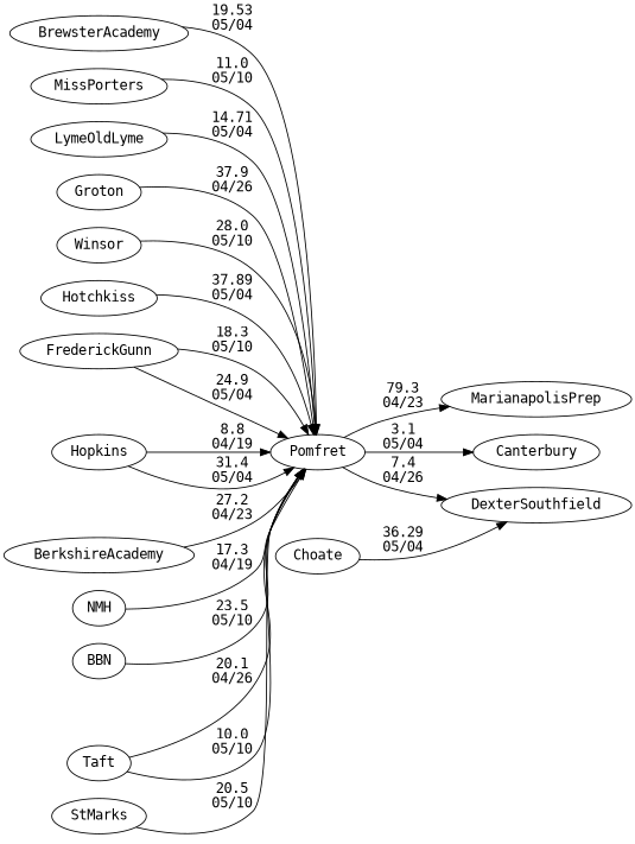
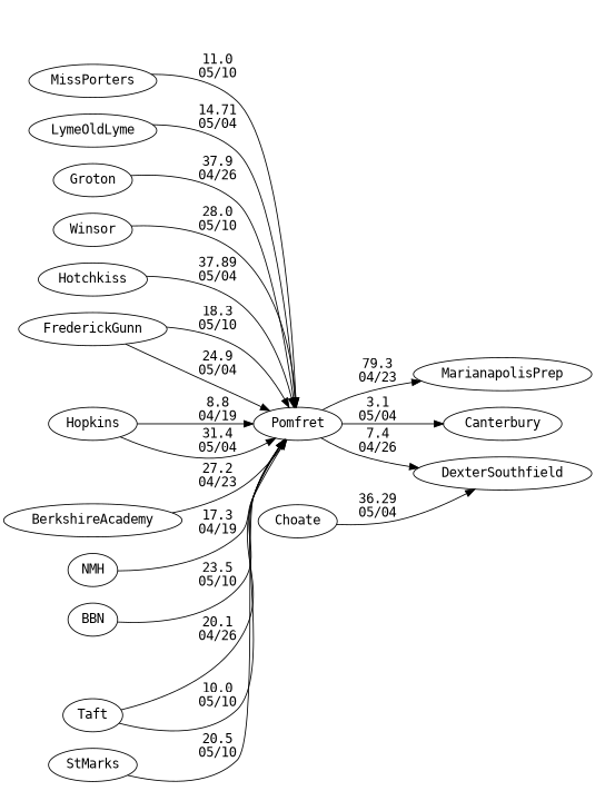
  digraph {
    fontname="DejaVu Sans Mono"
    rankdir=LR
    node [fontname="DejaVu Sans Mono"]
    edge [fontname="DejaVu Sans Mono" random=random weight=63]
-   BrewsterAcademy
    Pomfret
    Canterbury
    DexterSouthfield
    MarianapolisPrep
    MissPorters
    Choate
    LymeOldLyme
    Groton
    Winsor
    Hotchkiss
    FrederickGunn
    Hopkins
    BerkshireAcademy
    NMH
    BBN
    Taft
    StMarks
-   BrewsterAcademy -> Pomfret [label="19.53\n05/04" weight=81]
    Pomfret -> Canterbury [label="3.1\n05/04" weight=97]
    Pomfret -> DexterSouthfield [label="7.4\n04/26" weight=93]
    Pomfret -> MarianapolisPrep [label="79.3\n04/23" weight=21]
    MissPorters -> Pomfret [label="11.0\n05/10" weight=89]
    Choate -> DexterSouthfield [label="36.29\n05/04" weight=64]
    LymeOldLyme -> Pomfret [label="14.71\n05/04" weight=86]
    Groton -> Pomfret [label="37.9\n04/26"]
    Winsor -> Pomfret [label="28.0\n05/10" weight=72]
    Hotchkiss -> Pomfret [label="37.89\n05/04"]
    FrederickGunn -> Pomfret [label="18.3\n05/10" weight=82]
    FrederickGunn -> Pomfret [label="24.9\n05/04" weight=76]
    Hopkins -> Pomfret [label="8.8\n04/19" weight=92]
    Hopkins -> Pomfret [label="31.4\n05/04" weight=69]
    BerkshireAcademy -> Pomfret [label="27.2\n04/23" weight=73]
    NMH -> Pomfret [label="17.3\n04/19" weight=83]
    BBN -> Pomfret [label="23.5\n05/10" weight=77]
    Taft -> Pomfret [label="20.1\n04/26" weight=80]
    Taft -> Pomfret [label="10.0\n05/10" weight=90]
    StMarks -> Pomfret [label="20.5\n05/10" weight=80]
  }
